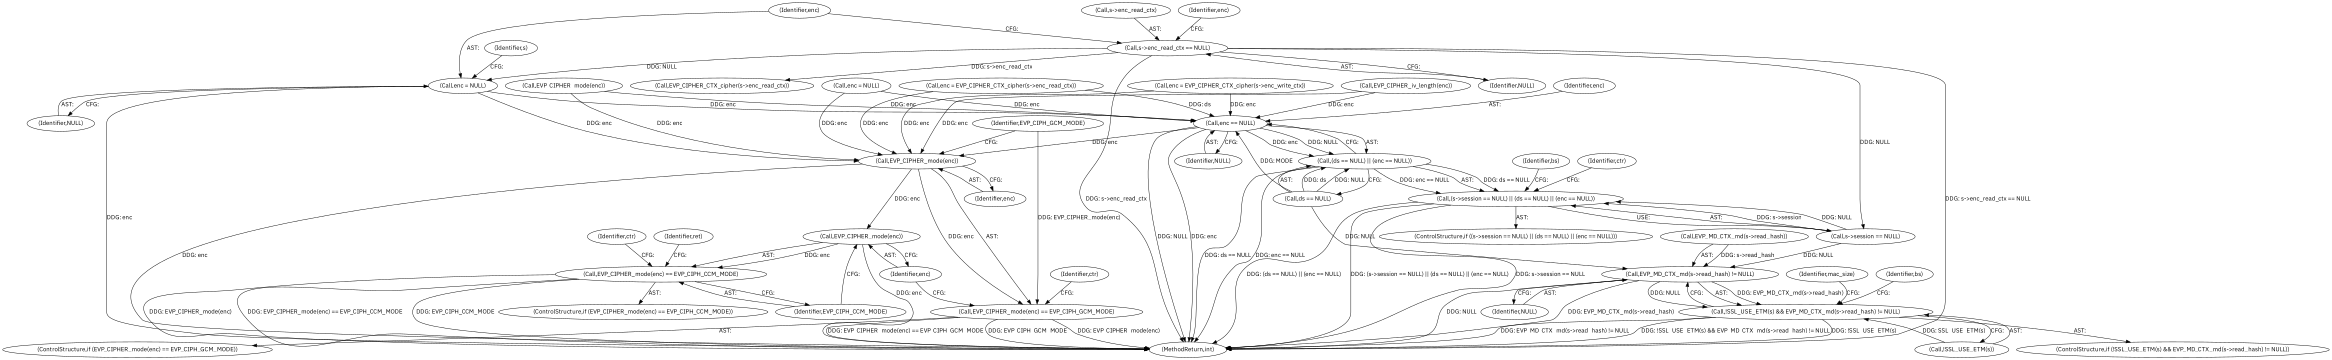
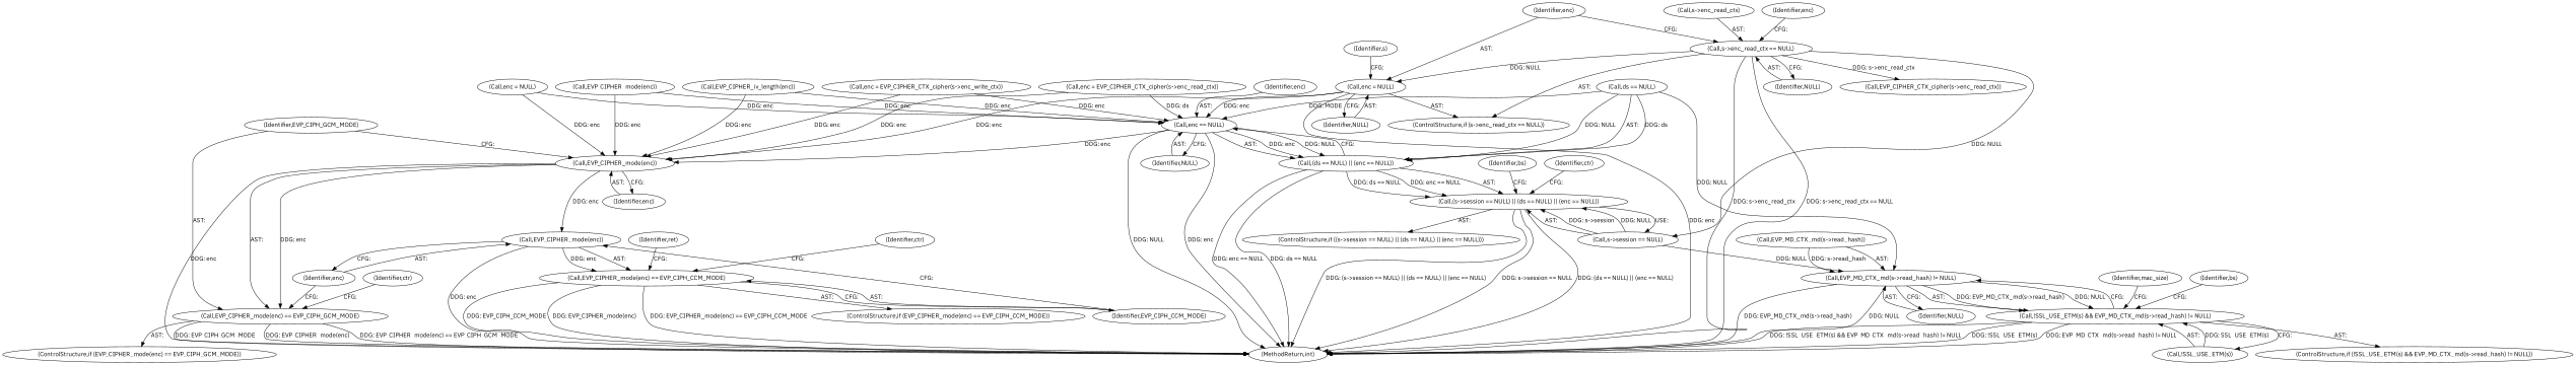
  digraph {
    fontname="IBM Plex Sans"
    node [fontname="IBM Plex Sans"]
    edge [fontname="IBM Plex Sans"]
    n1 [label="(Call,enc = NULL)"]
    n2 [label="(Call,enc == NULL)"]
    n3 [label="(Call,EVP_CIPHER_mode(enc))"]
    n4 [label="(MethodReturn,int)"]
+   n5 [label="(ControlStructure,if (s->enc_read_ctx == NULL))"]
    n6 [label="(Identifier,NULL)"]
    n7 [label="(Call,(ds == NULL) || (enc == NULL))"]
    n8 [label="(Identifier,NULL)"]
    n9 [label="(Call,EVP_CIPHER_mode(enc) == EVP_CIPH_GCM_MODE)"]
    n10 [label="(Call,EVP_CIPHER_mode(enc))"]
    n11 [label="(Identifier,enc)"]
    n12 [label="(Call,s->enc_read_ctx == NULL)"]
    n13 [label="(Identifier,NULL)"]
    n14 [label="(Call,s->session == NULL)"]
    n15 [label="(Call,EVP_CIPHER_CTX_cipher(s->enc_read_ctx))"]
    n16 [label="(Call,EVP_MD_CTX_md(s->read_hash) != NULL)"]
    n17 [label="(Call,(s->session == NULL) || (ds == NULL) || (enc == NULL))"]
    n18 [label="(Call,ds == NULL)"]
    n19 [label="(Call,!SSL_USE_ETM(s) && EVP_MD_CTX_md(s->read_hash) != NULL)"]
    n20 [label="(Identifier,NULL)"]
    n21 [label="(ControlStructure,if ((s->session == NULL) || (ds == NULL) || (enc == NULL)))"]
    n22 [label="(ControlStructure,if (EVP_CIPHER_mode(enc) == EVP_CIPH_GCM_MODE))"]
    n23 [label="(Call,EVP_CIPHER_mode(enc) == EVP_CIPH_CCM_MODE)"]
    n24 [label="(Identifier,enc)"]
    n25 [label="(Identifier,EVP_CIPH_GCM_MODE)"]
    n26 [label="(ControlStructure,if (EVP_CIPHER_mode(enc) == EVP_CIPH_CCM_MODE))"]
    n27 [label="(Identifier,EVP_CIPH_CCM_MODE)"]
    n28 [label="(Call,!SSL_USE_ETM(s))"]
    n29 [label="(ControlStructure,if (!SSL_USE_ETM(s) && EVP_MD_CTX_md(s->read_hash) != NULL))"]
    n30 [label="(Call,EVP_MD_CTX_md(s->read_hash))"]
    n31 [label="(Identifier,ret)"]
    n32 [label="(Identifier,ctr)"]
    n33 [label="(Call,EVP_CIPHER_mode(enc))"]
    n34 [label="(Identifier,mac_size)"]
    n35 [label="(Identifier,enc)"]
    n36 [label="(Identifier,s)"]
    n37 [label="(Identifier,bs)"]
    n38 [label="(Identifier,enc)"]
    n39 [label="(Call,s->enc_read_ctx)"]
    n40 [label="(Call,enc = EVP_CIPHER_CTX_cipher(s->enc_write_ctx))"]
    n41 [label="(Identifier,bs)"]
    n42 [label="(Identifier,ctr)"]
    n43 [label="(Call,enc = EVP_CIPHER_CTX_cipher(s->enc_read_ctx))"]
    n44 [label="(Call,enc = NULL)"]
    n45 [label="(Identifier,enc)"]
    n46 [label="(Call,EVP_CIPHER_iv_length(enc))"]
    n47 [label="(Identifier,ctr)"]
    n1 -> n2 [label="DDG: enc"]
    n1 -> n3 [label="DDG: enc"]
    n1 -> n4 [label="DDG: enc"]
+   n1 -> n5 [label="AST: "]
    n1 -> n6 [label="CFG: "]
    n2 -> n3 [label="DDG: enc"]
    n2 -> n4 [label="DDG: NULL"]
    n2 -> n4 [label="DDG: enc"]
    n2 -> n7 [label="AST: "]
    n2 -> n7 [label="DDG: enc"]
    n2 -> n7 [label="DDG: NULL"]
    n2 -> n8 [label="CFG: "]
    n3 -> n4 [label="DDG: enc"]
    n3 -> n9 [label="AST: "]
    n3 -> n9 [label="DDG: enc"]
    n3 -> n10 [label="DDG: enc"]
    n3 -> n11 [label="CFG: "]
    n6 -> n1 [label="AST: "]
    n7 -> n2 [label="CFG: "]
    n7 -> n4 [label="DDG: ds == NULL"]
    n7 -> n4 [label="DDG: enc == NULL"]
    n7 -> n17 [label="AST: "]
    n7 -> n17 [label="DDG: ds == NULL"]
    n7 -> n17 [label="DDG: enc == NULL"]
-   n7 -> n18 [label="CFG: "]
    n8 -> n2 [label="AST: "]
    n9 -> n4 [label="DDG: EVP_CIPH_GCM_MODE"]
    n9 -> n4 [label="DDG: EVP_CIPHER_mode(enc)"]
    n9 -> n4 [label="DDG: EVP_CIPHER_mode(enc) == EVP_CIPH_GCM_MODE"]
    n9 -> n22 [label="AST: "]
    n10 -> n4 [label="DDG: enc"]
    n10 -> n23 [label="AST: "]
    n10 -> n23 [label="DDG: enc"]
    n10 -> n24 [label="CFG: "]
    n11 -> n3 [label="AST: "]
    n12 -> n1 [label="DDG: NULL"]
    n12 -> n4 [label="DDG: s->enc_read_ctx == NULL"]
    n12 -> n4 [label="DDG: s->enc_read_ctx"]
+   n12 -> n5 [label="AST: "]
    n12 -> n13 [label="CFG: "]
    n12 -> n14 [label="DDG: NULL"]
    n12 -> n15 [label="DDG: s->enc_read_ctx"]
    n13 -> n12 [label="AST: "]
    n14 -> n16 [label="DDG: NULL"]
    n14 -> n17 [label="AST: "]
    n14 -> n17 [label="DDG: s->session"]
    n14 -> n17 [label="DDG: NULL"]
    n16 -> n4 [label="DDG: NULL"]
    n16 -> n4 [label="DDG: EVP_MD_CTX_md(s->read_hash)"]
    n16 -> n19 [label="AST: "]
    n16 -> n19 [label="DDG: EVP_MD_CTX_md(s->read_hash)"]
    n16 -> n19 [label="DDG: NULL"]
    n16 -> n20 [label="CFG: "]
    n17 -> n4 [label="DDG: (s->session == NULL) || (ds == NULL) || (enc == NULL)"]
    n17 -> n4 [label="DDG: s->session == NULL"]
    n17 -> n4 [label="DDG: (ds == NULL) || (enc == NULL)"]
    n17 -> n14 [label="USE: "]
    n17 -> n21 [label="AST: "]
    n18 -> n2 [label="DDG: MODE"]
    n18 -> n7 [label="AST: "]
    n18 -> n7 [label="DDG: ds"]
    n18 -> n7 [label="DDG: NULL"]
    n18 -> n16 [label="DDG: NULL"]
    n19 -> n4 [label="DDG: !SSL_USE_ETM(s) && EVP_MD_CTX_md(s->read_hash) != NULL"]
    n19 -> n4 [label="DDG: !SSL_USE_ETM(s)"]
    n19 -> n4 [label="DDG: EVP_MD_CTX_md(s->read_hash) != NULL"]
    n19 -> n16 [label="CFG: "]
    n19 -> n28 [label="CFG: "]
    n19 -> n29 [label="AST: "]
    n20 -> n16 [label="AST: "]
    n23 -> n4 [label="DDG: EVP_CIPHER_mode(enc)"]
    n23 -> n4 [label="DDG: EVP_CIPHER_mode(enc) == EVP_CIPH_CCM_MODE"]
    n23 -> n4 [label="DDG: EVP_CIPH_CCM_MODE"]
    n23 -> n26 [label="AST: "]
    n23 -> n27 [label="CFG: "]
    n24 -> n9 [label="CFG: "]
    n24 -> n10 [label="AST: "]
    n25 -> n3 [label="CFG: "]
-   n25 -> n9 [label="DDG: EVP_CIPHER_mode(enc)"]
+   n25 -> n9 [label="AST: "]
    n27 -> n10 [label="CFG: "]
    n27 -> n23 [label="AST: "]
    n28 -> n19 [label="AST: "]
    n28 -> n19 [label="DDG: SSL_USE_ETM(s)"]
    n30 -> n16 [label="AST: "]
    n30 -> n16 [label="DDG: s->read_hash"]
    n31 -> n23 [label="CFG: "]
    n32 -> n9 [label="CFG: "]
    n33 -> n2 [label="DDG: enc"]
    n33 -> n3 [label="DDG: enc"]
    n34 -> n19 [label="CFG: "]
    n35 -> n1 [label="AST: "]
    n35 -> n12 [label="CFG: "]
    n36 -> n1 [label="CFG: "]
    n37 -> n17 [label="CFG: "]
    n38 -> n2 [label="AST: "]
    n39 -> n12 [label="AST: "]
    n40 -> n2 [label="DDG: enc"]
    n40 -> n3 [label="DDG: enc"]
    n41 -> n19 [label="CFG: "]
    n42 -> n17 [label="CFG: "]
    n43 -> n2 [label="DDG: ds"]
    n43 -> n3 [label="DDG: enc"]
    n44 -> n2 [label="DDG: enc"]
    n44 -> n3 [label="DDG: enc"]
    n45 -> n12 [label="CFG: "]
    n46 -> n2 [label="DDG: enc"]
    n46 -> n3 [label="DDG: enc"]
    n47 -> n23 [label="CFG: "]
  }
